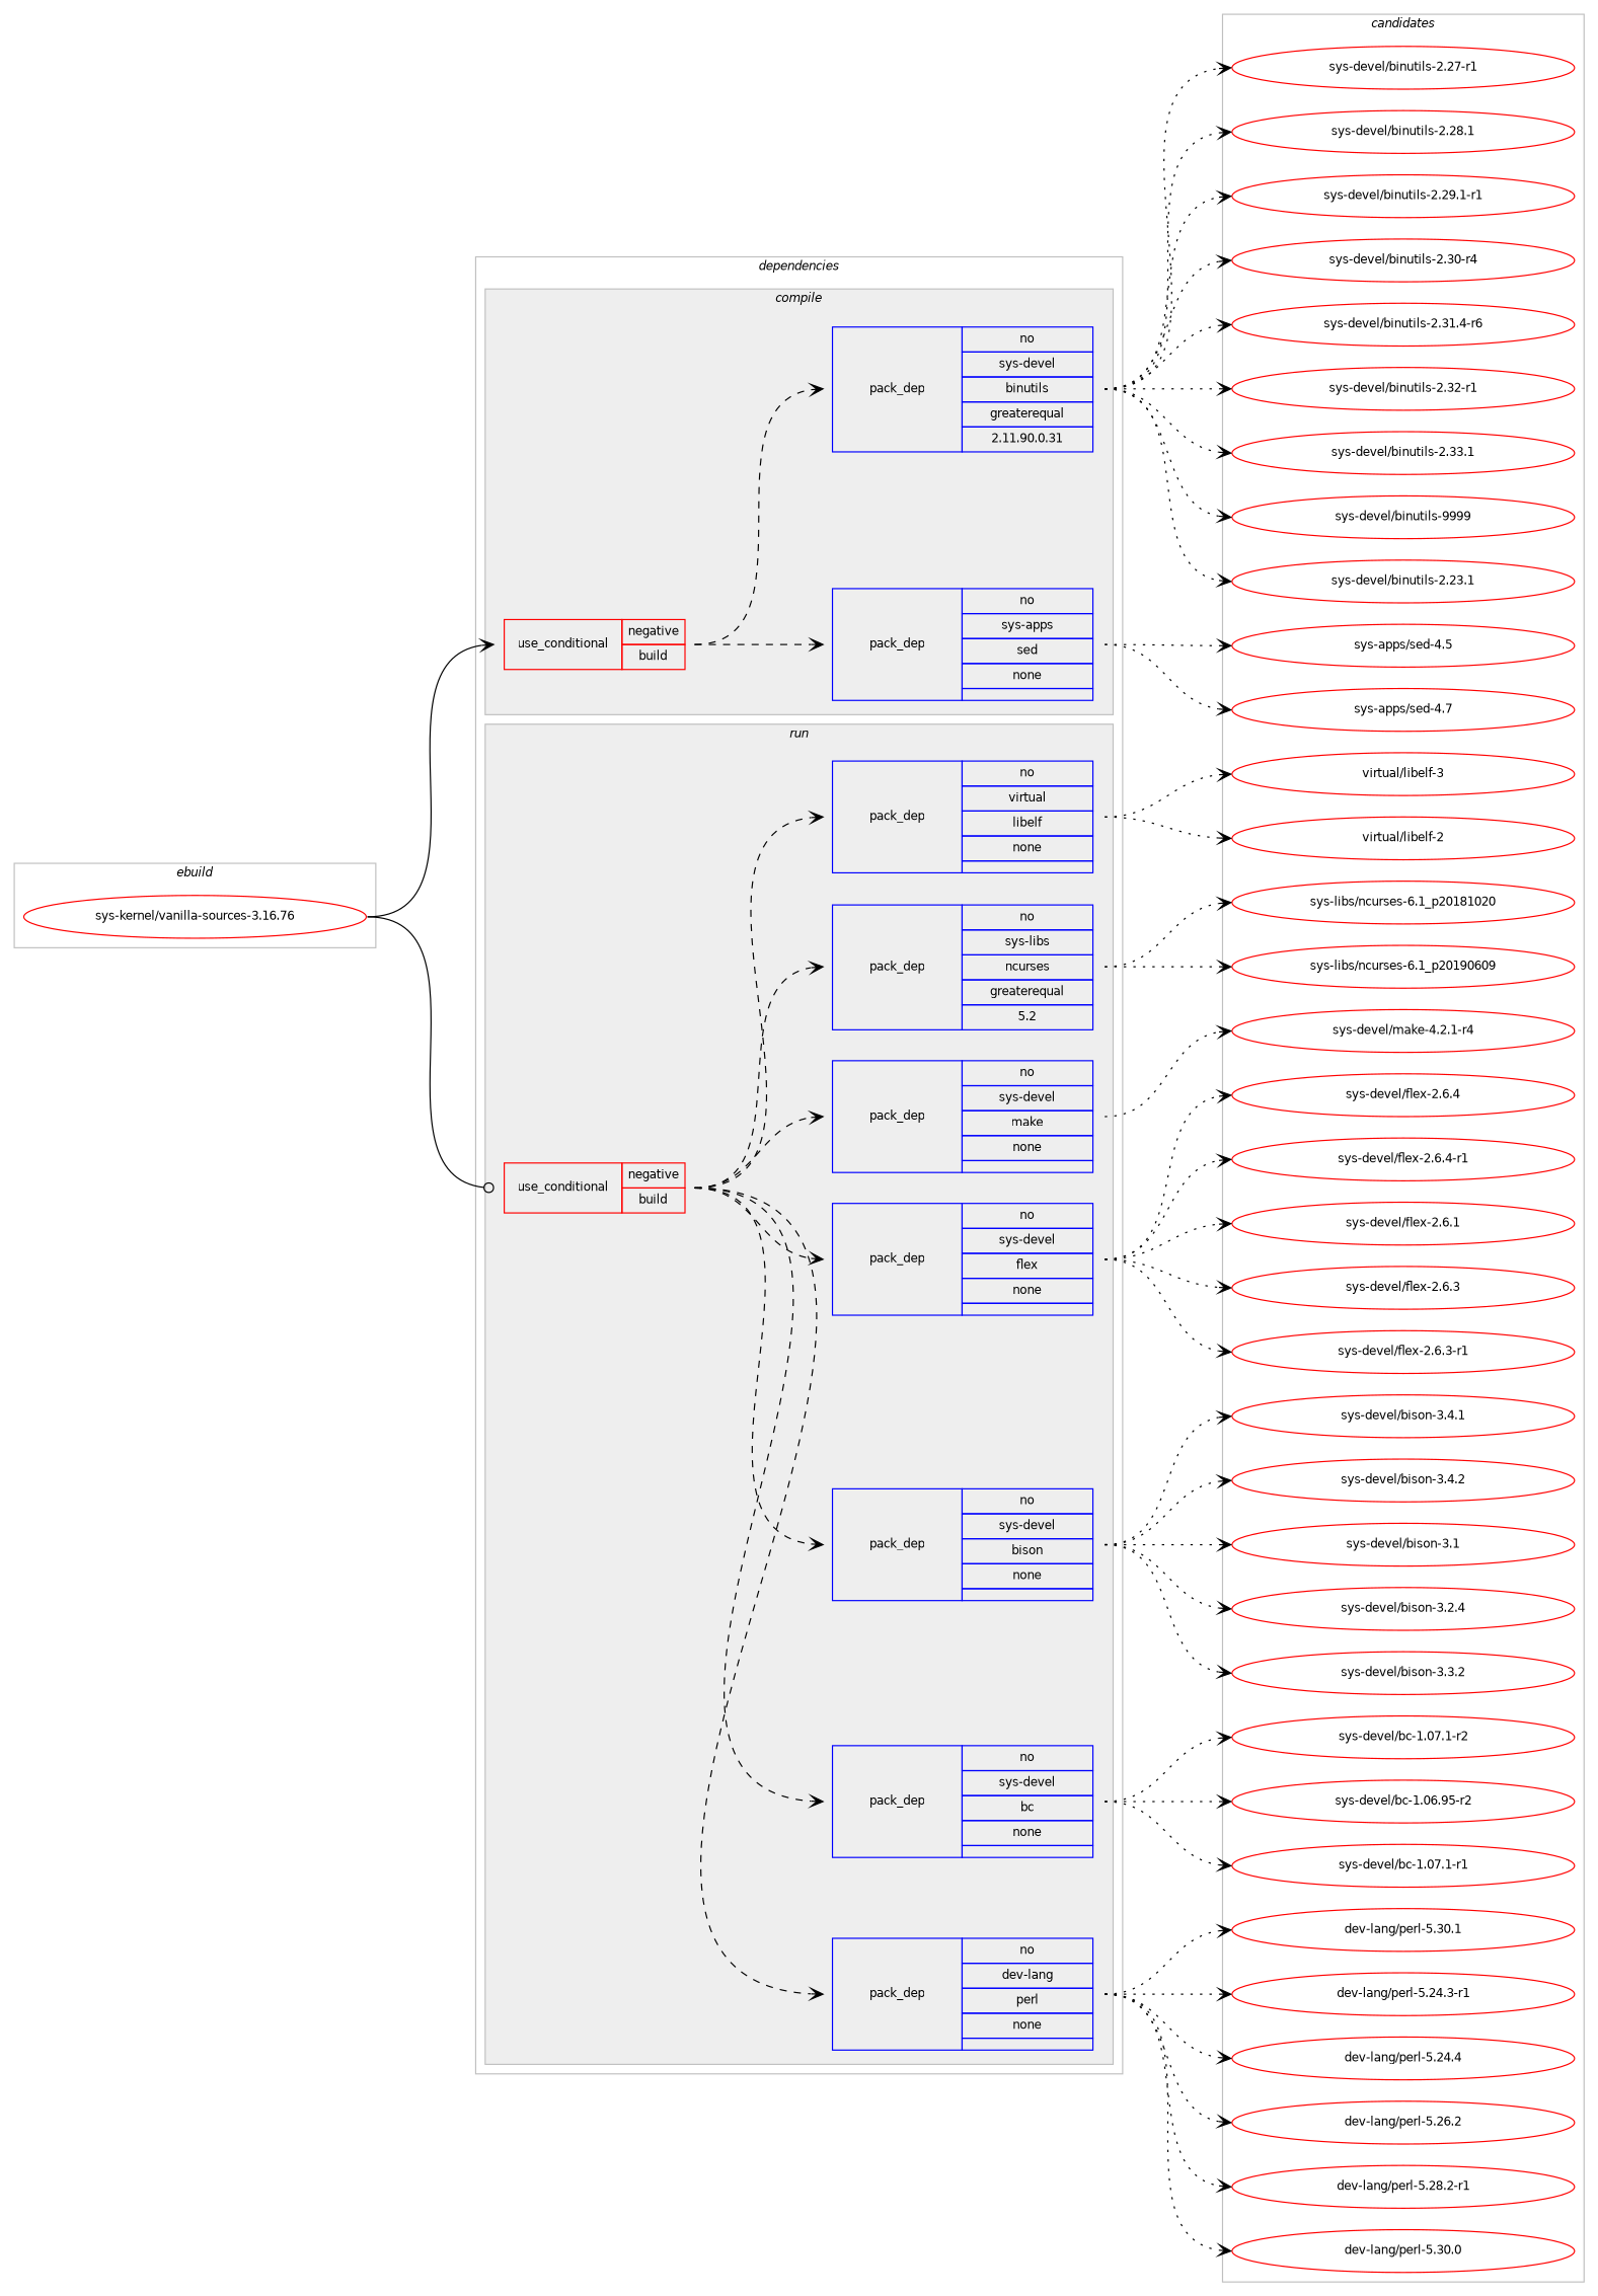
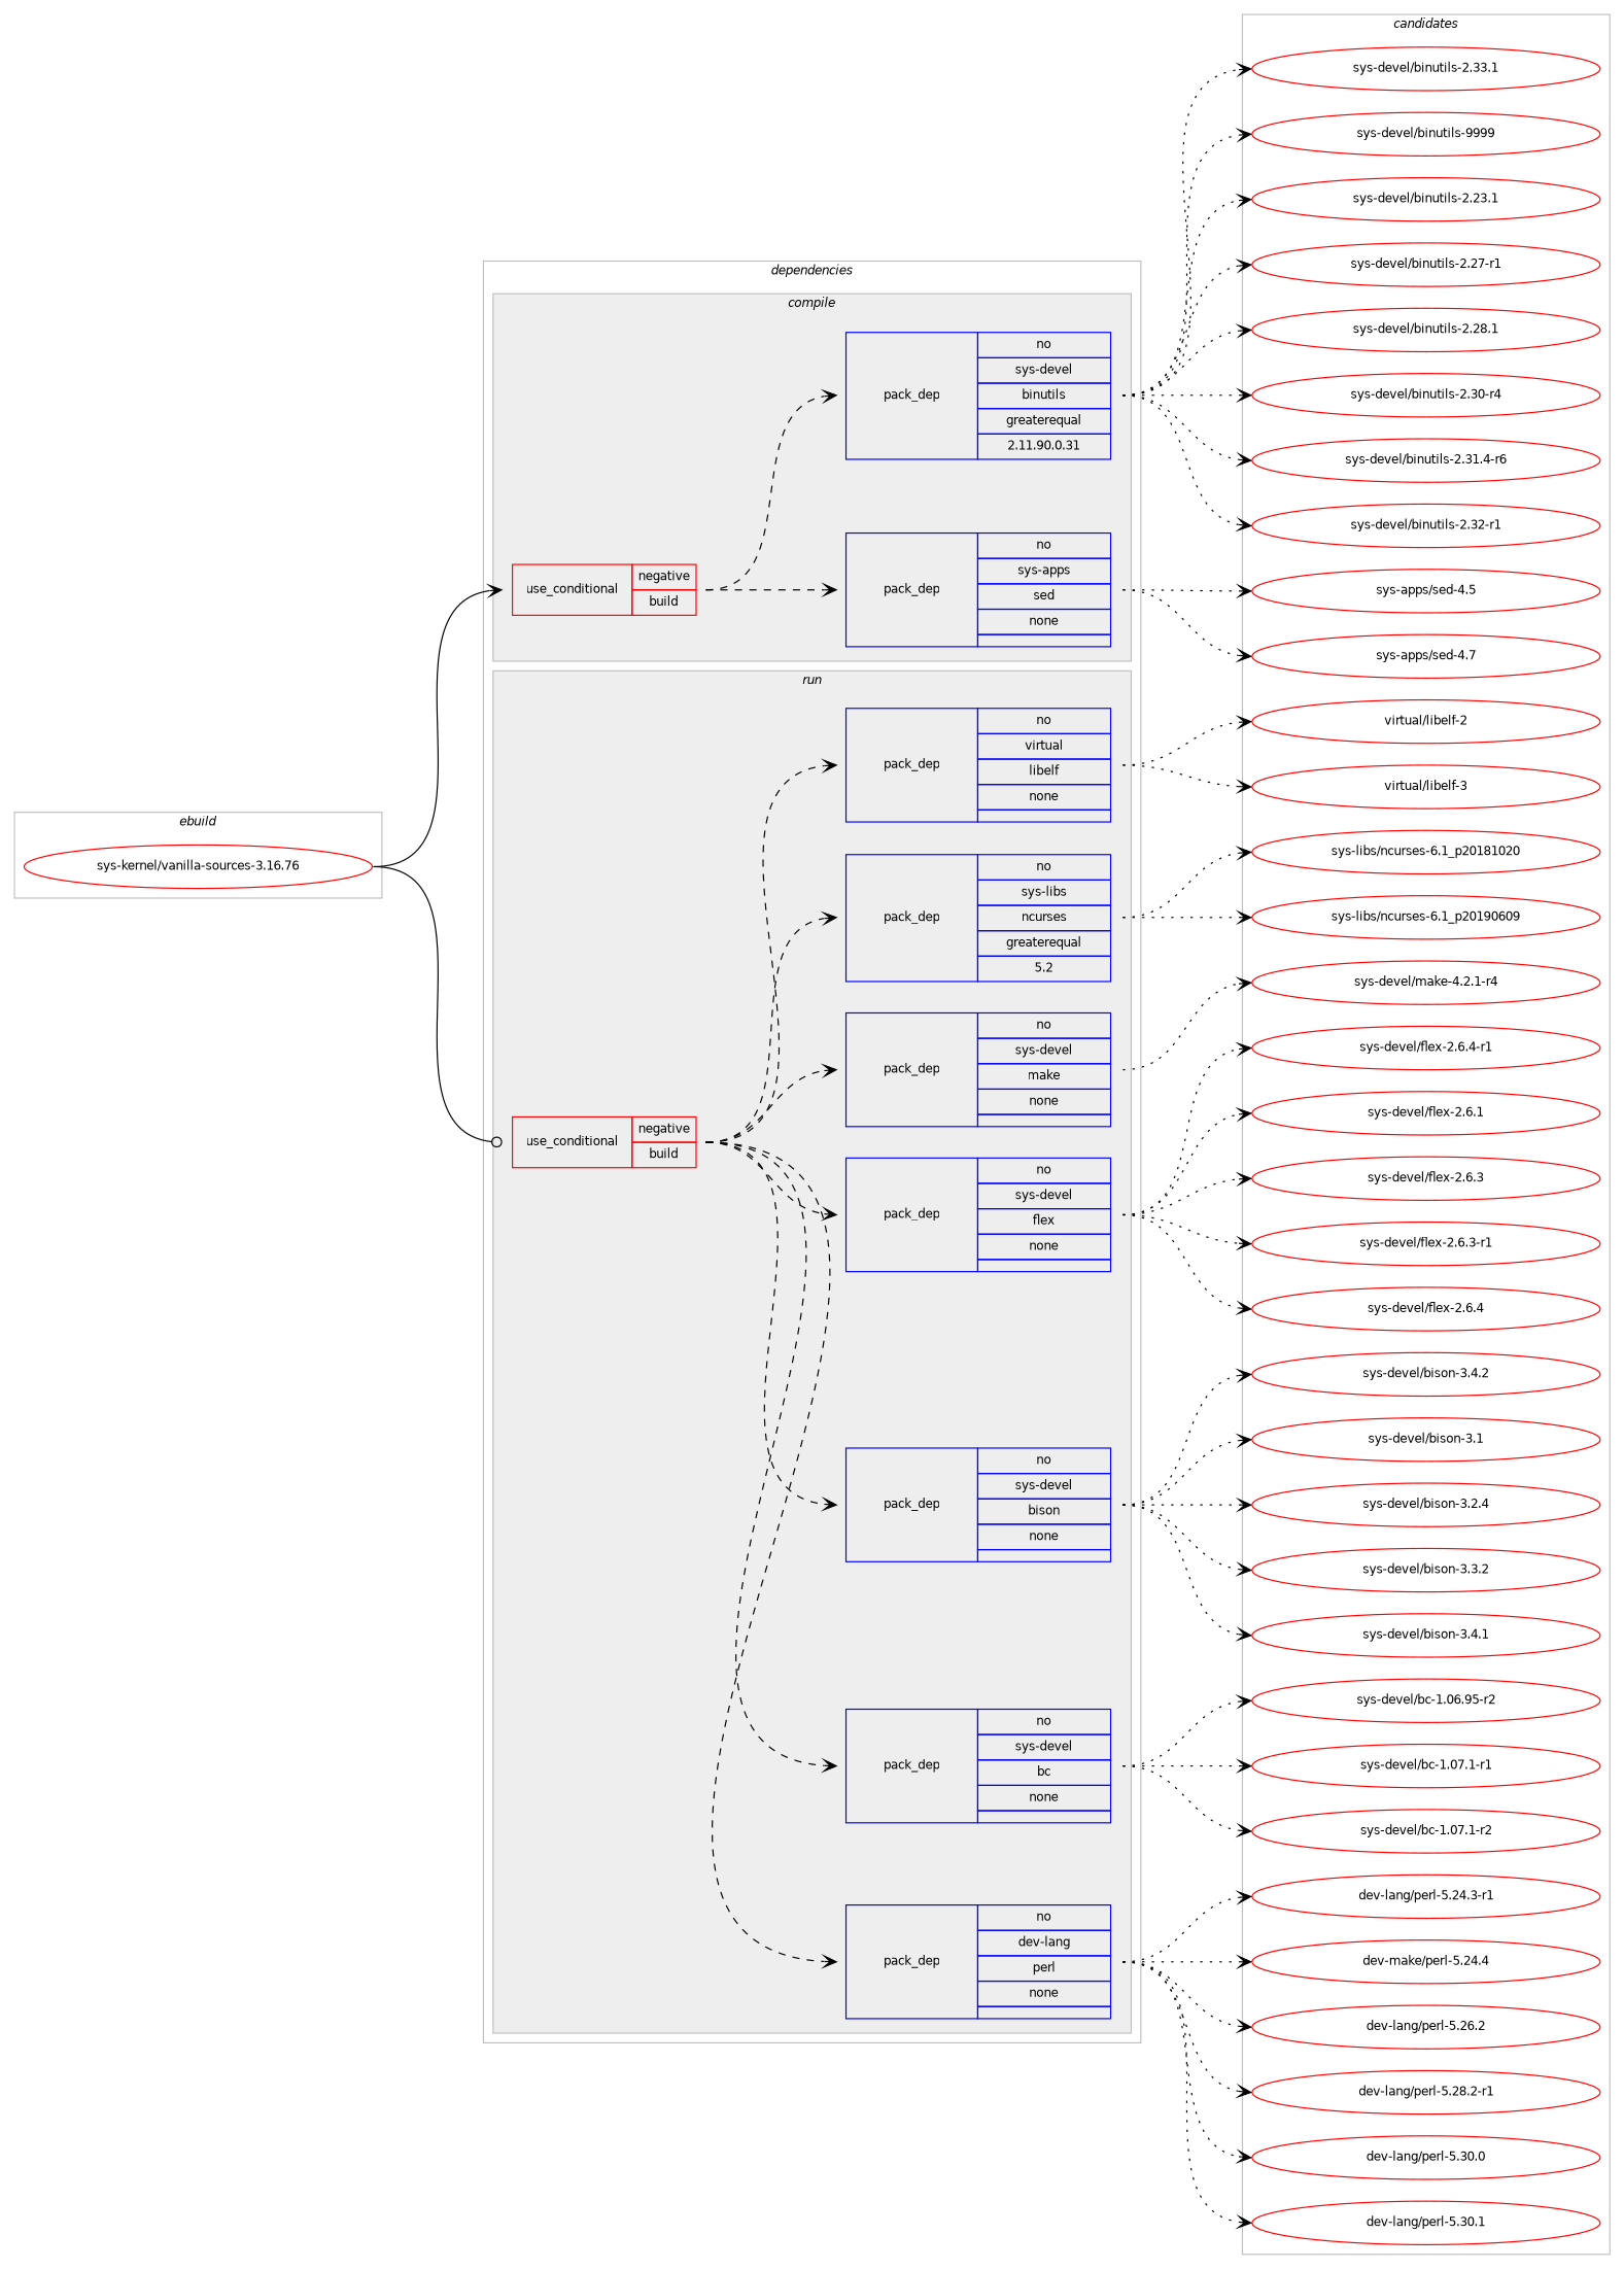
  digraph {
    compound=true
    concentrate=true
    fontname=Helvetica
    fontsize=10
    newrank=true
    rankdir=LR
    ranksep=1.5
    node [color=red fontname=Helvetica fontsize=10]
    edge [arrowhead=vee headport=w style=dotted tailport=e weight=100]
    n1 [label="sys-kernel/vanilla-sources-3.16.76" width=4]
    n2 [color=blue label=<<TABLE BORDER="0" CELLBORDER="1" CELLSPACING="0" CELLPADDING="4" WIDTH="220"><TR><TD ROWSPAN="6" CELLPADDING="30">pack_dep</TD></TR><TR><TD WIDTH="110">no</TD></TR><TR><TD>sys-apps</TD></TR><TR><TD>sed</TD></TR><TR><TD>none</TD></TR><TR><TD></TD></TR></TABLE>> shape=none]
    n3 [color=blue label=<<TABLE BORDER="0" CELLBORDER="1" CELLSPACING="0" CELLPADDING="4" WIDTH="220"><TR><TD ROWSPAN="6" CELLPADDING="30">pack_dep</TD></TR><TR><TD WIDTH="110">no</TD></TR><TR><TD>sys-devel</TD></TR><TR><TD>binutils</TD></TR><TR><TD>greaterequal</TD></TR><TR><TD>2.11.90.0.31</TD></TR></TABLE>> shape=none]
    n4 [label=<<TABLE BORDER="0" CELLBORDER="1" CELLSPACING="0" CELLPADDING="4"><TR><TD ROWSPAN="3" CELLPADDING="10">use_conditional</TD></TR><TR><TD>negative</TD></TR><TR><TD>build</TD></TR></TABLE>> shape=none]
    n5 [color=blue label=<<TABLE BORDER="0" CELLBORDER="1" CELLSPACING="0" CELLPADDING="4" WIDTH="220"><TR><TD ROWSPAN="6" CELLPADDING="30">pack_dep</TD></TR><TR><TD WIDTH="110">no</TD></TR><TR><TD>dev-lang</TD></TR><TR><TD>perl</TD></TR><TR><TD>none</TD></TR><TR><TD></TD></TR></TABLE>> shape=none]
    n6 [color=blue label=<<TABLE BORDER="0" CELLBORDER="1" CELLSPACING="0" CELLPADDING="4" WIDTH="220"><TR><TD ROWSPAN="6" CELLPADDING="30">pack_dep</TD></TR><TR><TD WIDTH="110">no</TD></TR><TR><TD>sys-devel</TD></TR><TR><TD>bc</TD></TR><TR><TD>none</TD></TR><TR><TD></TD></TR></TABLE>> shape=none]
    n7 [color=blue label=<<TABLE BORDER="0" CELLBORDER="1" CELLSPACING="0" CELLPADDING="4" WIDTH="220"><TR><TD ROWSPAN="6" CELLPADDING="30">pack_dep</TD></TR><TR><TD WIDTH="110">no</TD></TR><TR><TD>sys-devel</TD></TR><TR><TD>bison</TD></TR><TR><TD>none</TD></TR><TR><TD></TD></TR></TABLE>> shape=none]
    n8 [color=blue label=<<TABLE BORDER="0" CELLBORDER="1" CELLSPACING="0" CELLPADDING="4" WIDTH="220"><TR><TD ROWSPAN="6" CELLPADDING="30">pack_dep</TD></TR><TR><TD WIDTH="110">no</TD></TR><TR><TD>sys-devel</TD></TR><TR><TD>flex</TD></TR><TR><TD>none</TD></TR><TR><TD></TD></TR></TABLE>> shape=none]
    n9 [color=blue label=<<TABLE BORDER="0" CELLBORDER="1" CELLSPACING="0" CELLPADDING="4" WIDTH="220"><TR><TD ROWSPAN="6" CELLPADDING="30">pack_dep</TD></TR><TR><TD WIDTH="110">no</TD></TR><TR><TD>sys-devel</TD></TR><TR><TD>make</TD></TR><TR><TD>none</TD></TR><TR><TD></TD></TR></TABLE>> shape=none]
    n10 [color=blue label=<<TABLE BORDER="0" CELLBORDER="1" CELLSPACING="0" CELLPADDING="4" WIDTH="220"><TR><TD ROWSPAN="6" CELLPADDING="30">pack_dep</TD></TR><TR><TD WIDTH="110">no</TD></TR><TR><TD>sys-libs</TD></TR><TR><TD>ncurses</TD></TR><TR><TD>greaterequal</TD></TR><TR><TD>5.2</TD></TR></TABLE>> shape=none]
    n11 [color=blue label=<<TABLE BORDER="0" CELLBORDER="1" CELLSPACING="0" CELLPADDING="4" WIDTH="220"><TR><TD ROWSPAN="6" CELLPADDING="30">pack_dep</TD></TR><TR><TD WIDTH="110">no</TD></TR><TR><TD>virtual</TD></TR><TR><TD>libelf</TD></TR><TR><TD>none</TD></TR><TR><TD></TD></TR></TABLE>> shape=none]
    n12 [label=<<TABLE BORDER="0" CELLBORDER="1" CELLSPACING="0" CELLPADDING="4"><TR><TD ROWSPAN="3" CELLPADDING="10">use_conditional</TD></TR><TR><TD>negative</TD></TR><TR><TD>build</TD></TR></TABLE>> shape=none]
    n13 [label="sys-libs/ncurses-6.1_p20181020" width=4]
    n14 [label="sys-libs/ncurses-6.1_p20190609" width=4]
    n15 [label="sys-apps/sed-4.5" width=4]
    n16 [label="sys-apps/sed-4.7" width=4]
    n17 [label="sys-devel/binutils-2.23.1" width=4]
    n18 [label="sys-devel/binutils-2.27-r1" width=4]
    n19 [label="sys-devel/binutils-2.28.1" width=4]
-   n20 [label="sys-devel/binutils-2.29.1-r1" width=4]
    n21 [label="sys-devel/binutils-2.30-r4" width=4]
    n22 [label="sys-devel/binutils-2.31.4-r6" width=4]
    n23 [label="sys-devel/binutils-2.32-r1" width=4]
    n24 [label="sys-devel/binutils-2.33.1" width=4]
    n25 [label="sys-devel/binutils-9999" width=4]
    n26 [label="dev-lang/perl-5.24.3-r1" width=4]
-   n27 [label="dev-lang/perl-5.24.4" width=4]
+   n27 [label="dev-make/perl-5.24.4" width=4]
    n28 [label="dev-lang/perl-5.26.2" width=4]
    n29 [label="dev-lang/perl-5.28.2-r1" width=4]
    n30 [label="dev-lang/perl-5.30.0" width=4]
    n31 [label="dev-lang/perl-5.30.1" width=4]
    n32 [label="sys-devel/bc-1.06.95-r2" width=4]
    n33 [label="sys-devel/bc-1.07.1-r1" width=4]
    n34 [label="sys-devel/bc-1.07.1-r2" width=4]
    n35 [label="sys-devel/bison-3.1" width=4]
    n36 [label="sys-devel/bison-3.2.4" width=4]
    n37 [label="sys-devel/bison-3.3.2" width=4]
    n38 [label="sys-devel/bison-3.4.1" width=4]
    n39 [label="sys-devel/bison-3.4.2" width=4]
    n40 [label="sys-devel/flex-2.6.1" width=4]
    n41 [label="sys-devel/flex-2.6.3" width=4]
    n42 [label="sys-devel/flex-2.6.3-r1" width=4]
    n43 [label="sys-devel/flex-2.6.4" width=4]
    n44 [label="sys-devel/flex-2.6.4-r1" width=4]
    n45 [label="sys-devel/make-4.2.1-r4" width=4]
    n46 [label="virtual/libelf-2" width=4]
    n47 [label="virtual/libelf-3" width=4]
    subgraph cluster_1 {
      color=gray
      label=<<i>ebuild</i>>
      n1
    }
    subgraph cluster_2 {
      color=gray
      label=<<i>dependencies</i>>
      subgraph cluster_3 {
        color=gray
        fillcolor="#eeeeee"
        label=<<i>compile</i>>
        style=filled
        subgraph sub_4 {
          color=gray
          fillcolor="#eeeeee"
          label=<<i>compile</i>>
          style=filled
          n4
          subgraph sub_5 {
            color=gray
            fillcolor="#eeeeee"
            label=<<i>compile</i>>
            style=filled
            n2
          }
          subgraph sub_6 {
            color=gray
            fillcolor="#eeeeee"
            label=<<i>compile</i>>
            style=filled
            n3
          }
        }
      }
      subgraph cluster_7 {
        color=gray
        fillcolor="#eeeeee"
        label=<<i>compile and run</i>>
        style=filled
      }
      subgraph cluster_8 {
        color=gray
        fillcolor="#eeeeee"
        label=<<i>run</i>>
        style=filled
        subgraph sub_9 {
          color=gray
          fillcolor="#eeeeee"
          label=<<i>run</i>>
          style=filled
          n12
          subgraph sub_10 {
            color=gray
            fillcolor="#eeeeee"
            label=<<i>run</i>>
            style=filled
            n5
          }
          subgraph sub_11 {
            color=gray
            fillcolor="#eeeeee"
            label=<<i>run</i>>
            style=filled
            n6
          }
          subgraph sub_12 {
            color=gray
            fillcolor="#eeeeee"
            label=<<i>run</i>>
            style=filled
            n7
          }
          subgraph sub_13 {
            color=gray
            fillcolor="#eeeeee"
            label=<<i>run</i>>
            style=filled
            n8
          }
          subgraph sub_14 {
            color=gray
            fillcolor="#eeeeee"
            label=<<i>run</i>>
            style=filled
            n9
          }
          subgraph sub_15 {
            color=gray
            fillcolor="#eeeeee"
            label=<<i>run</i>>
            style=filled
            n10
          }
          subgraph sub_16 {
            color=gray
            fillcolor="#eeeeee"
            label=<<i>run</i>>
            style=filled
            n11
          }
        }
      }
    }
    subgraph cluster_17 {
      color=gray
      label=<<i>candidates</i>>
      rank=same
      subgraph sub_18 {
        color=black
        label=<<i>candidates</i>>
        nodesep=1
        rank=same
        n13
        n14
      }
      subgraph sub_19 {
        color=black
        label=<<i>candidates</i>>
        nodesep=1
        rank=same
        n15
        n16
      }
      subgraph sub_20 {
        color=black
        label=<<i>candidates</i>>
        nodesep=1
        rank=same
        n17
        n18
        n19
-       n20
        n21
        n22
        n23
        n24
        n25
      }
      subgraph sub_21 {
        color=black
        label=<<i>candidates</i>>
        nodesep=1
        rank=same
        n26
        n27
        n28
        n29
        n30
        n31
      }
      subgraph sub_22 {
        color=black
        label=<<i>candidates</i>>
        nodesep=1
        rank=same
        n32
        n33
        n34
      }
      subgraph sub_23 {
        color=black
        label=<<i>candidates</i>>
        nodesep=1
        rank=same
        n35
        n36
        n37
        n38
        n39
      }
      subgraph sub_24 {
        color=black
        label=<<i>candidates</i>>
        nodesep=1
        rank=same
        n40
        n41
        n42
        n43
        n44
      }
      subgraph sub_25 {
        color=black
        label=<<i>candidates</i>>
        nodesep=1
        rank=same
        n45
      }
      subgraph sub_26 {
        color=black
        label=<<i>candidates</i>>
        nodesep=1
        rank=same
        n46
        n47
      }
    }
    n1 -> n4 [style=solid weight=20]
    n1 -> n12 [arrowhead=odot style=solid weight=20]
    n2 -> n15
    n2 -> n16
    n3 -> n17
    n3 -> n18
    n3 -> n19
-   n3 -> n20
    n3 -> n21
    n3 -> n22
    n3 -> n23
    n3 -> n24
    n3 -> n25
    n4 -> n2 [style=dashed weight=20]
    n4 -> n3 [style=dashed weight=20]
    n5 -> n26
    n5 -> n27
    n5 -> n28
    n5 -> n29
    n5 -> n30
    n5 -> n31
    n6 -> n32
    n6 -> n33
    n6 -> n34
    n7 -> n35
    n7 -> n36
    n7 -> n37
    n7 -> n38
    n7 -> n39
    n8 -> n40
    n8 -> n41
    n8 -> n42
    n8 -> n43
    n8 -> n44
    n9 -> n45
    n10 -> n13
    n10 -> n14
    n11 -> n46
    n11 -> n47
    n12 -> n5 [style=dashed weight=20]
    n12 -> n6 [style=dashed weight=20]
    n12 -> n7 [style=dashed weight=20]
    n12 -> n8 [style=dashed weight=20]
    n12 -> n9 [style=dashed weight=20]
    n12 -> n10 [style=dashed weight=20]
    n12 -> n11 [style=dashed weight=20]
  }
